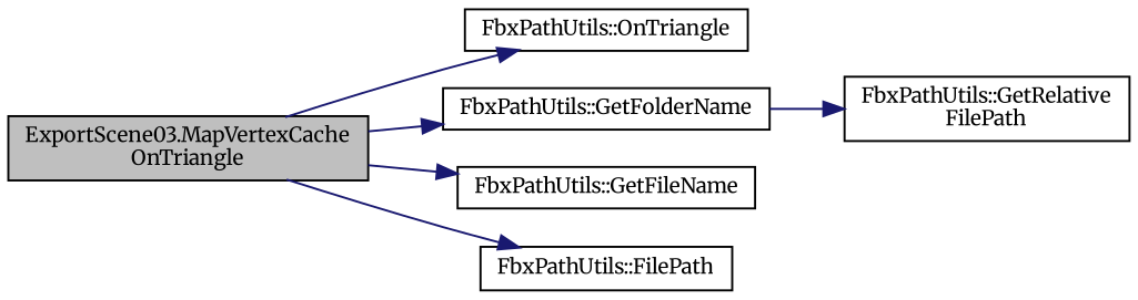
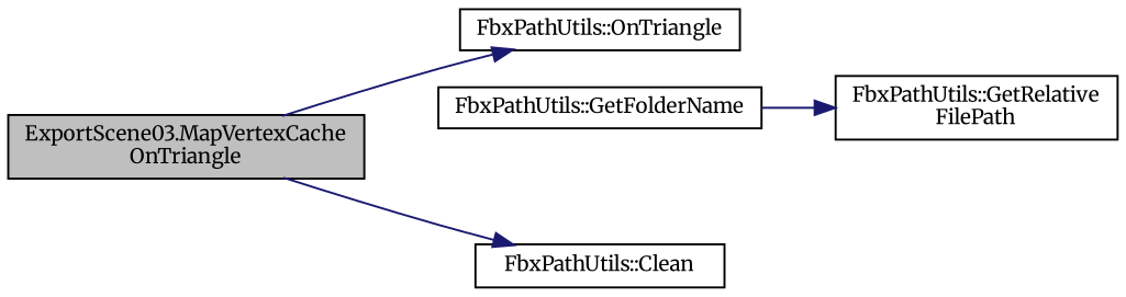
  digraph {
    fontname=Merriweather
    rankdir=LR
    node [color=black fillcolor=white fontname=Merriweather fontsize=10 shape=record style=filled]
    edge [color=midnightblue fontname=Merriweather fontsize=10 labelfontname=Helvetica labelfontsize=10 style=solid]
    n1 [fillcolor=grey75 fontcolor=black height=0.2 label="ExportScene03.MapVertexCache\lOnTriangle" width=0.4]
    n2 [height=0.2 label="FbxPathUtils::OnTriangle" width=0.4]
    n3 [height=0.2 label="FbxPathUtils::GetFolderName" width=0.4]
-   n4 [height=0.2 label="FbxPathUtils::GetFileName" width=0.4]
-   n5 [height=0.2 label="FbxPathUtils::FilePath" width=0.4]
+   n5 [height=0.2 label="FbxPathUtils::Clean" width=0.4]
    n6 [height=0.2 label="FbxPathUtils::GetRelative\lFilePath" width=0.4]
    n1 -> n2
-   n1 -> n3
-   n1 -> n4
    n1 -> n5
    n3 -> n6
  }
